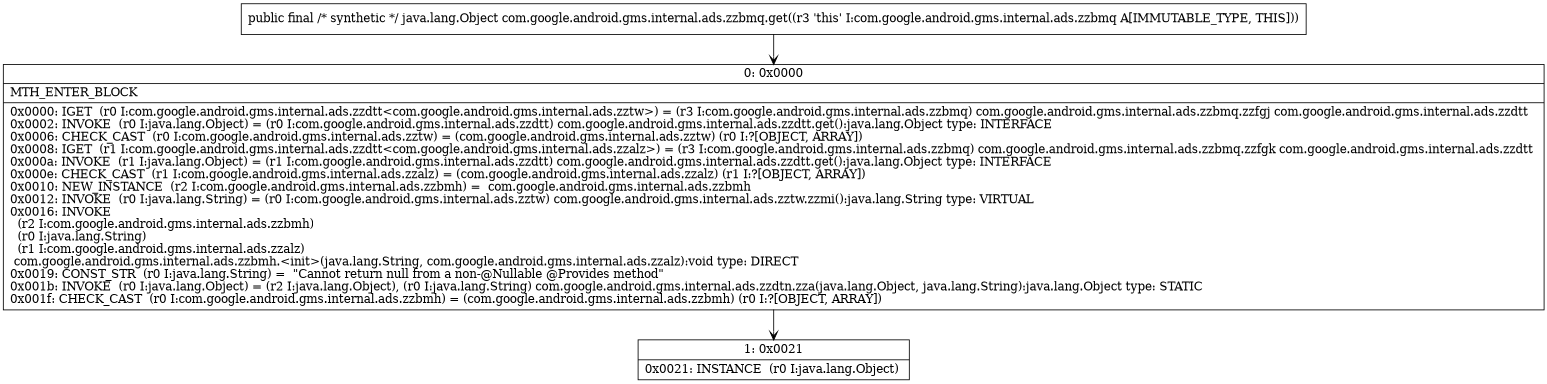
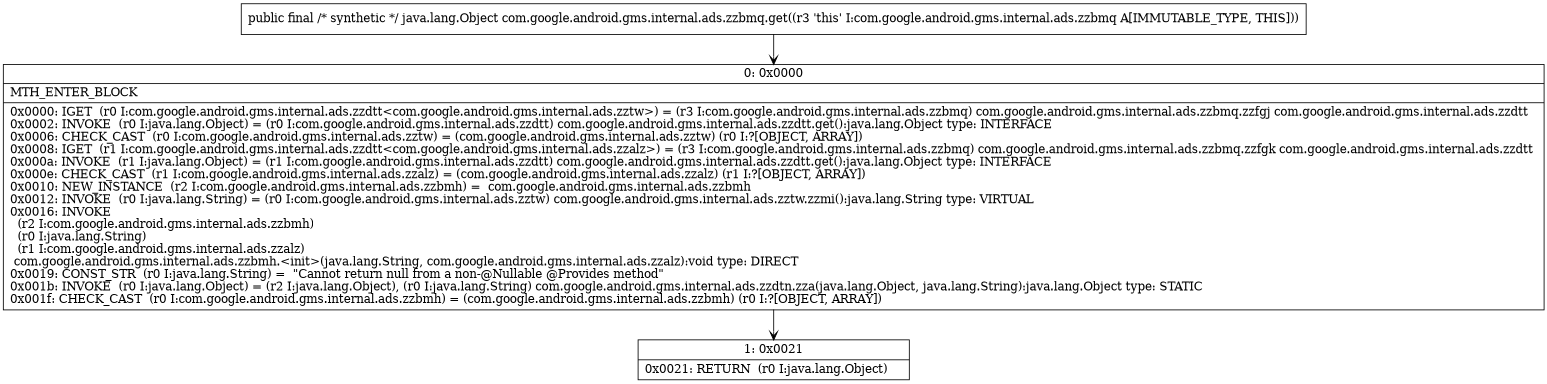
  digraph {
    node [shape=record]
    edge [arrowhead=vee]
    n1 [label="{0\:\ 0x0000|MTH_ENTER_BLOCK\l|0x0000: IGET  (r0 I:com.google.android.gms.internal.ads.zzdtt\<com.google.android.gms.internal.ads.zztw\>) = (r3 I:com.google.android.gms.internal.ads.zzbmq) com.google.android.gms.internal.ads.zzbmq.zzfgj com.google.android.gms.internal.ads.zzdtt \l0x0002: INVOKE  (r0 I:java.lang.Object) = (r0 I:com.google.android.gms.internal.ads.zzdtt) com.google.android.gms.internal.ads.zzdtt.get():java.lang.Object type: INTERFACE \l0x0006: CHECK_CAST  (r0 I:com.google.android.gms.internal.ads.zztw) = (com.google.android.gms.internal.ads.zztw) (r0 I:?[OBJECT, ARRAY]) \l0x0008: IGET  (r1 I:com.google.android.gms.internal.ads.zzdtt\<com.google.android.gms.internal.ads.zzalz\>) = (r3 I:com.google.android.gms.internal.ads.zzbmq) com.google.android.gms.internal.ads.zzbmq.zzfgk com.google.android.gms.internal.ads.zzdtt \l0x000a: INVOKE  (r1 I:java.lang.Object) = (r1 I:com.google.android.gms.internal.ads.zzdtt) com.google.android.gms.internal.ads.zzdtt.get():java.lang.Object type: INTERFACE \l0x000e: CHECK_CAST  (r1 I:com.google.android.gms.internal.ads.zzalz) = (com.google.android.gms.internal.ads.zzalz) (r1 I:?[OBJECT, ARRAY]) \l0x0010: NEW_INSTANCE  (r2 I:com.google.android.gms.internal.ads.zzbmh) =  com.google.android.gms.internal.ads.zzbmh \l0x0012: INVOKE  (r0 I:java.lang.String) = (r0 I:com.google.android.gms.internal.ads.zztw) com.google.android.gms.internal.ads.zztw.zzmi():java.lang.String type: VIRTUAL \l0x0016: INVOKE  \l  (r2 I:com.google.android.gms.internal.ads.zzbmh)\l  (r0 I:java.lang.String)\l  (r1 I:com.google.android.gms.internal.ads.zzalz)\l com.google.android.gms.internal.ads.zzbmh.\<init\>(java.lang.String, com.google.android.gms.internal.ads.zzalz):void type: DIRECT \l0x0019: CONST_STR  (r0 I:java.lang.String) =  \"Cannot return null from a non\-@Nullable @Provides method\" \l0x001b: INVOKE  (r0 I:java.lang.Object) = (r2 I:java.lang.Object), (r0 I:java.lang.String) com.google.android.gms.internal.ads.zzdtn.zza(java.lang.Object, java.lang.String):java.lang.Object type: STATIC \l0x001f: CHECK_CAST  (r0 I:com.google.android.gms.internal.ads.zzbmh) = (com.google.android.gms.internal.ads.zzbmh) (r0 I:?[OBJECT, ARRAY]) \l}"]
-   n2 [label="{1\:\ 0x0021|0x0021: INSTANCE  (r0 I:java.lang.Object) \l}"]
+   n2 [label="{1\:\ 0x0021|0x0021: RETURN  (r0 I:java.lang.Object) \l}"]
    n3 [label="{public final \/* synthetic *\/ java.lang.Object com.google.android.gms.internal.ads.zzbmq.get((r3 'this' I:com.google.android.gms.internal.ads.zzbmq A[IMMUTABLE_TYPE, THIS])) }"]
    n1 -> n2
    n3 -> n1
  }
